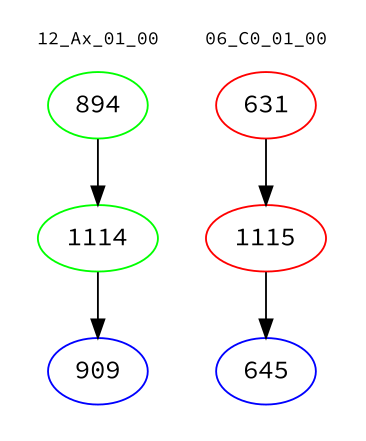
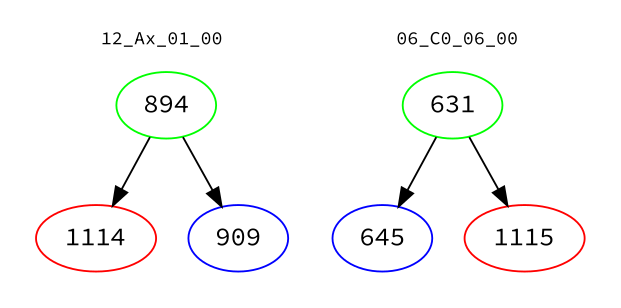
  digraph {
    fontname="Source Code Pro"
    node [color=green fontname="Source Code Pro"]
    edge [color=black fontname="Source Code Pro"]
    n1 [label=894]
-   n2 [label=1114]
+   n2 [color=red label=1114]
    n3 [color=blue label=909]
-   n4 [color=red label=631]
+   n4 [label=631]
    n5 [color=blue label=645]
    n6 [color=red label=1115]
    subgraph cluster_1 {
      color=white
      fontsize=10
      label="12_Ax_01_00"
      n1
      n2
      n3
    }
    subgraph cluster_2 {
      color=white
      fontsize=10
-     label="06_C0_01_00"
+     label="06_C0_06_00"
      n4
      n5
      n6
    }
    n1 -> n2
-   n2 -> n3
-   n6 -> n5
+   n1 -> n3
+   n4 -> n5
    n4 -> n6
  }
